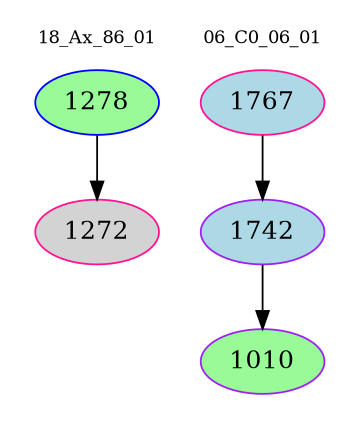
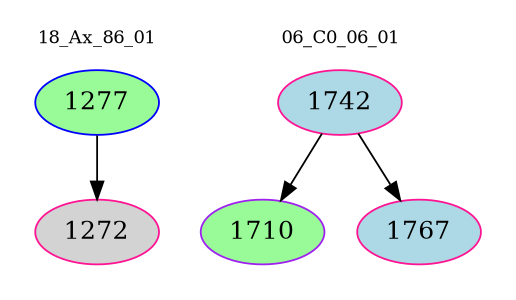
  digraph {
    node [color=deeppink fillcolor=palegreen style=filled]
    edge [color=black]
-   n1 [color=blue label=1278]
+   n1 [color=blue label=1277]
    n2 [fillcolor=lightgrey label=1272]
-   n3 [color=purple fillcolor=lightblue label=1742]
-   n4 [color=purple label=1010]
+   n3 [fillcolor=lightblue label=1742]
+   n4 [color=purple label=1710]
    n5 [fillcolor=lightblue label=1767]
    subgraph cluster_1 {
      color=white
      fontsize=10
      label="18_Ax_86_01"
      n1
      n2
    }
    subgraph cluster_2 {
      color=white
      fontsize=10
      label="06_C0_06_01"
      n3
      n4
      n5
    }
    n1 -> n2
    n3 -> n4
-   n5 -> n3
+   n3 -> n5
  }
